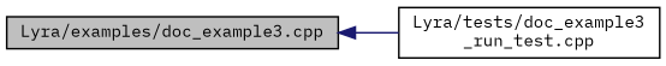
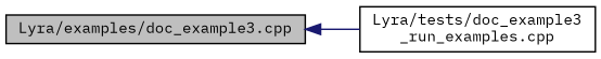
  digraph {
    rankdir=LR
    fontname="IBM Plex Mono"
    node [color=black fontname="IBM Plex Mono" fontsize=10 shape=record style=filled]
    n1 [fillcolor=grey75 fontcolor=black height=0.2 label="Lyra/examples/doc_example3.cpp" width=0.4]
-   n2 [fillcolor=white height=0.2 label="Lyra/tests/doc_example3\l_run_test.cpp" width=0.4]
+   n2 [fillcolor=white height=0.2 label="Lyra/tests/doc_example3\l_run_examples.cpp" width=0.4]
    n1 -> n2 [color=midnightblue dir=back fontname="IBM Plex Mono" fontsize=10 labelfontname=Helvetica labelfontsize=10 style=solid]
  }
